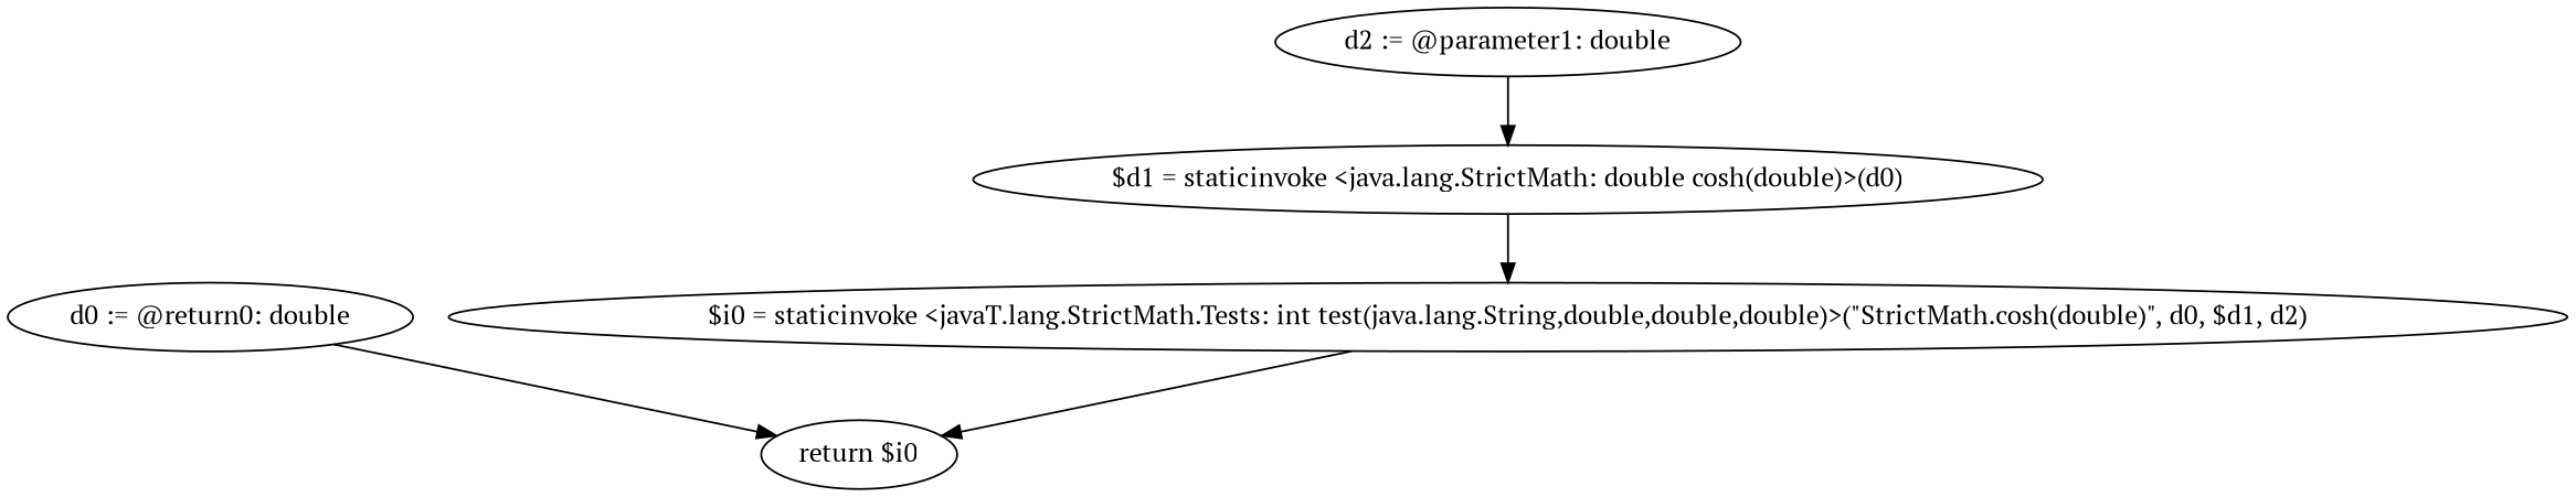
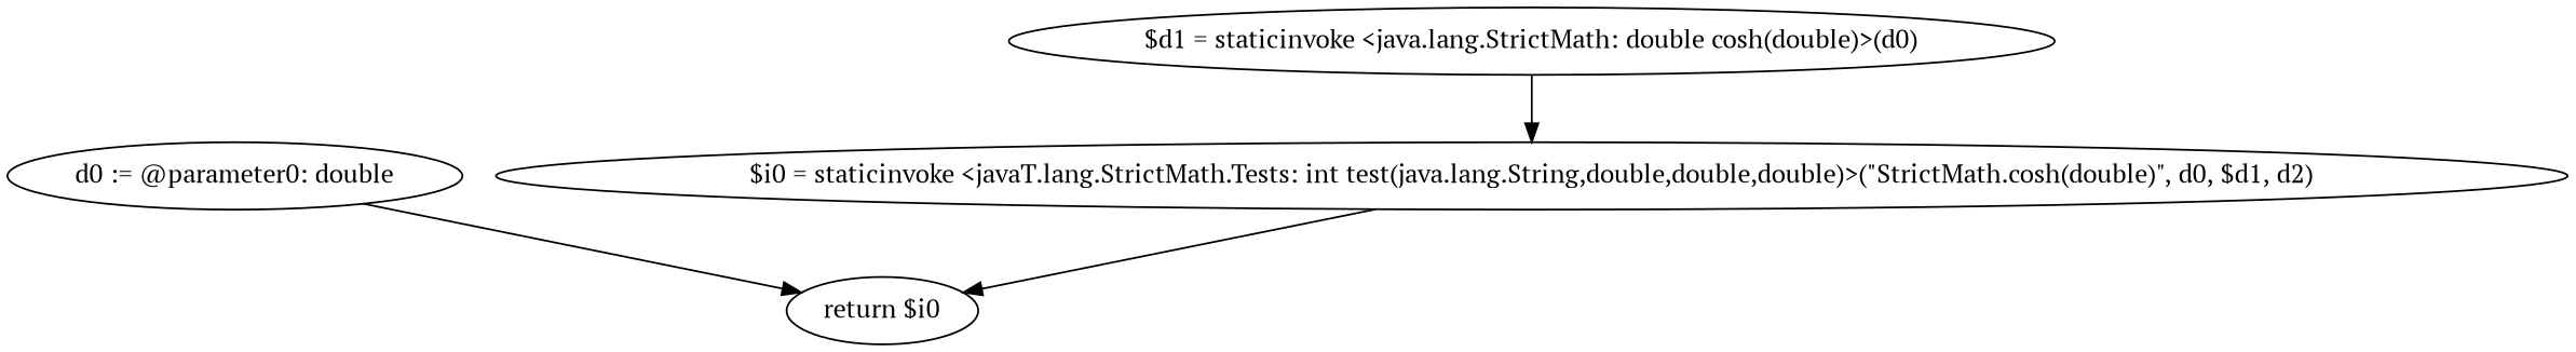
  digraph {
    fontname="PT Serif"
    node [fontname="PT Serif"]
    edge [fontname="PT Serif"]
-   "d0 := @parameter0: double" [label="d0 := @return0: double"]
+   "d0 := @parameter0: double"
    "return $i0"
-   "d2 := @parameter1: double"
    "$d1 = staticinvoke <java.lang.StrictMath: double cosh(double)>(d0)"
    "$i0 = staticinvoke <javaT.lang.StrictMath.Tests: int test(java.lang.String,double,double,double)>(\"StrictMath.cosh(double)\", d0, $d1, d2)"
    "d0 := @parameter0: double" -> "return $i0"
-   "d2 := @parameter1: double" -> "$d1 = staticinvoke <java.lang.StrictMath: double cosh(double)>(d0)"
    "$d1 = staticinvoke <java.lang.StrictMath: double cosh(double)>(d0)" -> "$i0 = staticinvoke <javaT.lang.StrictMath.Tests: int test(java.lang.String,double,double,double)>(\"StrictMath.cosh(double)\", d0, $d1, d2)"
    "$i0 = staticinvoke <javaT.lang.StrictMath.Tests: int test(java.lang.String,double,double,double)>(\"StrictMath.cosh(double)\", d0, $d1, d2)" -> "return $i0"
  }
